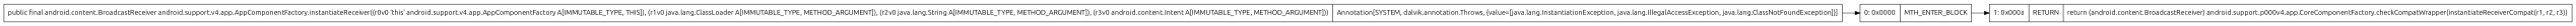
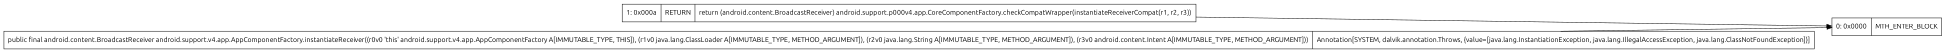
  digraph {
    rankdir=LR
    fontname=Ubuntu
    node [shape=record fontname=Ubuntu]
    edge [fontname=Ubuntu]
    n1 [label="{0\:\ 0x0000|MTH_ENTER_BLOCK\l}"]
    n2 [label="{1\:\ 0x000a|RETURN\l|return (android.content.BroadcastReceiver) android.support.p000v4.app.CoreComponentFactory.checkCompatWrapper(instantiateReceiverCompat(r1, r2, r3))\l}"]
    n3 [label="{public final android.content.BroadcastReceiver android.support.v4.app.AppComponentFactory.instantiateReceiver((r0v0 'this' android.support.v4.app.AppComponentFactory A[IMMUTABLE_TYPE, THIS]), (r1v0 java.lang.ClassLoader A[IMMUTABLE_TYPE, METHOD_ARGUMENT]), (r2v0 java.lang.String A[IMMUTABLE_TYPE, METHOD_ARGUMENT]), (r3v0 android.content.Intent A[IMMUTABLE_TYPE, METHOD_ARGUMENT]))  | Annotation[SYSTEM, dalvik.annotation.Throws, \{value=[java.lang.InstantiationException, java.lang.IllegalAccessException, java.lang.ClassNotFoundException]\}]\l}"]
-   n1 -> n2
+   n2 -> n1
    n3 -> n1
  }
